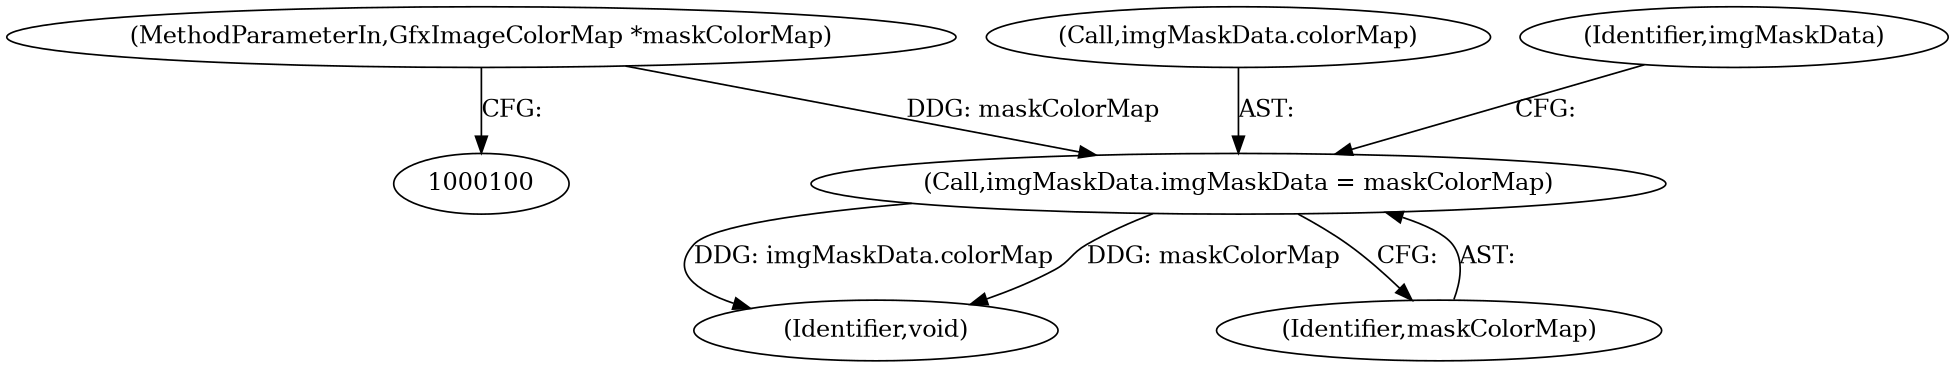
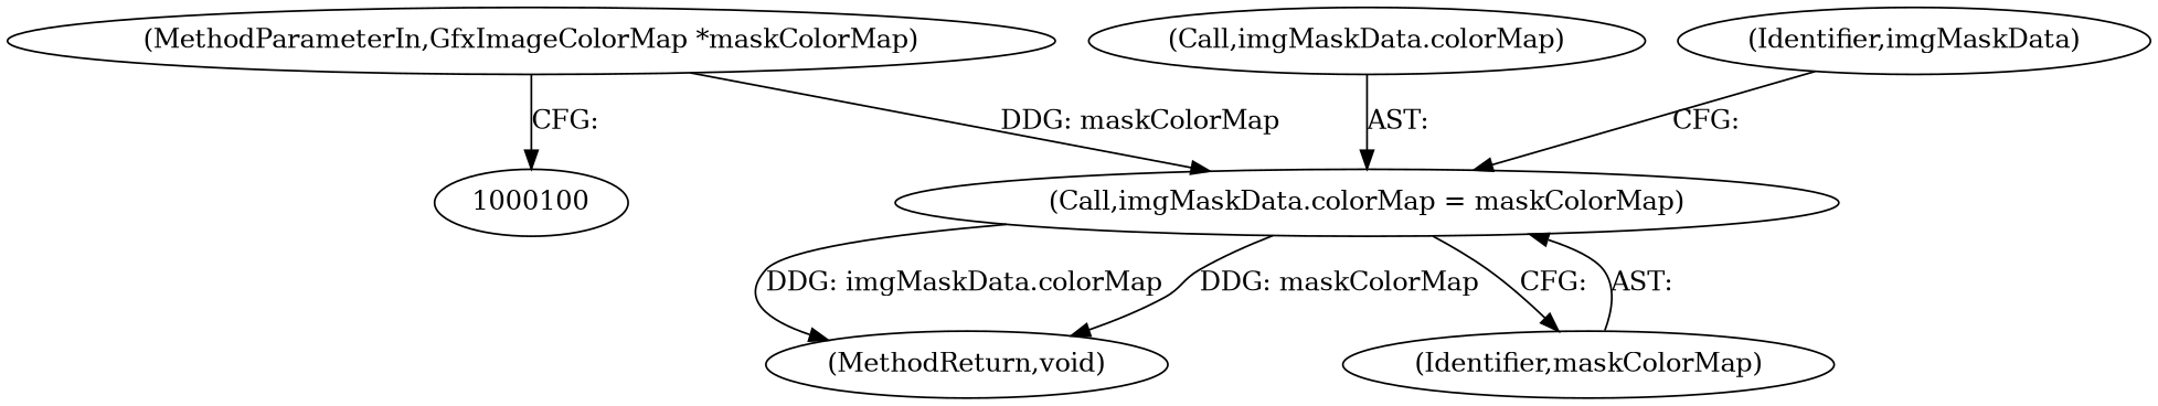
  digraph {
    n1 [label="(MethodParameterIn,GfxImageColorMap *maskColorMap)"]
-   n2 [label="(Call,imgMaskData.imgMaskData = maskColorMap)"]
+   n2 [label="(Call,imgMaskData.colorMap = maskColorMap)"]
    1000100
-   n4 [label="(Identifier,void)"]
+   n4 [label="(MethodReturn,void)"]
    n5 [label="(Identifier,maskColorMap)"]
    n6 [label="(Call,imgMaskData.colorMap)"]
    n7 [label="(Identifier,imgMaskData)"]
    n1 -> n2 [label="DDG: maskColorMap"]
    n1 -> 1000100 [label="CFG: "]
    n2 -> n4 [label="DDG: imgMaskData.colorMap"]
    n2 -> n4 [label="DDG: maskColorMap"]
    n2 -> n5 [label="CFG: "]
    n5 -> n2 [label="AST: "]
    n6 -> n2 [label="AST: "]
    n7 -> n2 [label="CFG: "]
  }
